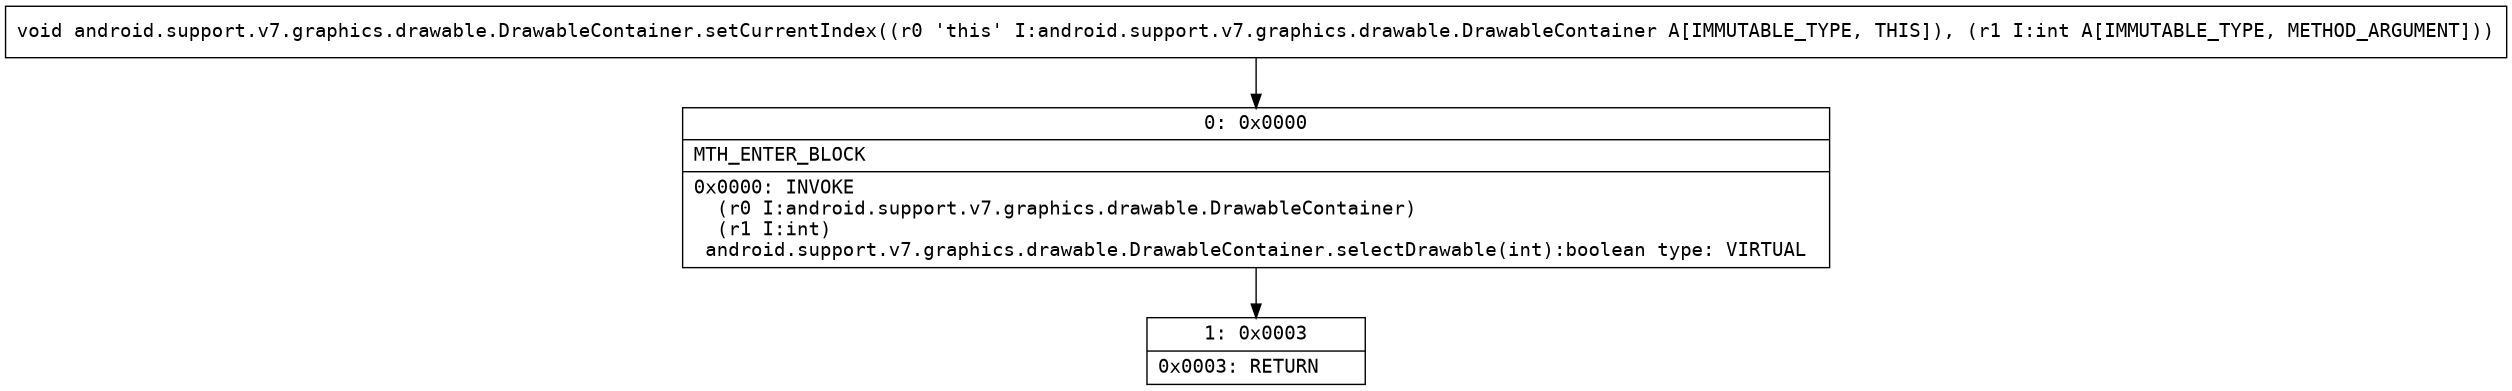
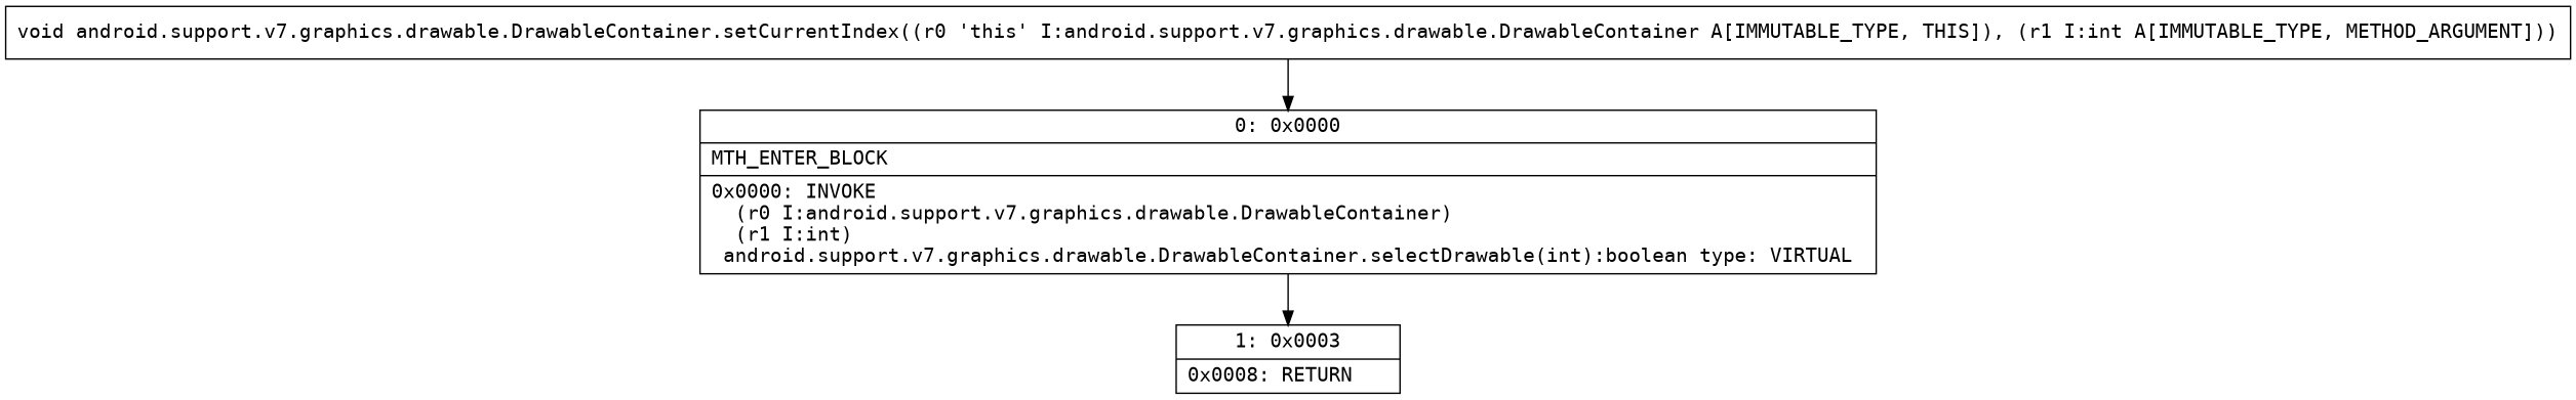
  digraph {
    fontname="DejaVu Sans Mono"
    node [shape=record fontname="DejaVu Sans Mono"]
    edge [fontname="DejaVu Sans Mono"]
    n1 [label="{0\:\ 0x0000|MTH_ENTER_BLOCK\l|0x0000: INVOKE  \l  (r0 I:android.support.v7.graphics.drawable.DrawableContainer)\l  (r1 I:int)\l android.support.v7.graphics.drawable.DrawableContainer.selectDrawable(int):boolean type: VIRTUAL \l}"]
-   n2 [label="{1\:\ 0x0003|0x0003: RETURN   \l}"]
+   n2 [label="{1\:\ 0x0003|0x0008: RETURN   \l}"]
    n3 [label="{void android.support.v7.graphics.drawable.DrawableContainer.setCurrentIndex((r0 'this' I:android.support.v7.graphics.drawable.DrawableContainer A[IMMUTABLE_TYPE, THIS]), (r1 I:int A[IMMUTABLE_TYPE, METHOD_ARGUMENT])) }"]
    n1 -> n2
    n3 -> n1
  }
